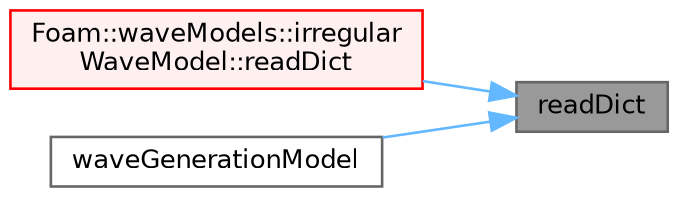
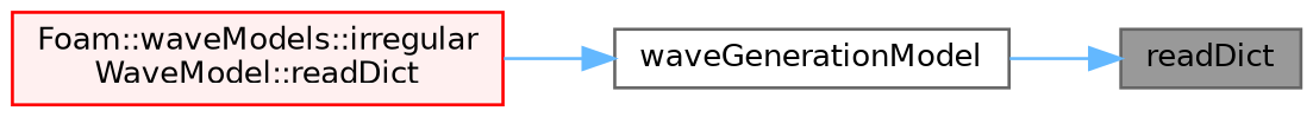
  digraph {
    rankdir=RL
    node [fontname=Helvetica fontsize=10 shape=box style=filled]
    edge [color=steelblue1 dir=back fontname=Helvetica fontsize=10 labelfontname=Helvetica labelfontsize=10 style=solid]
    n1 [color=gray40 fillcolor=grey60 fontcolor=black height=0.2 label=readDict width=0.4]
    n2 [color=red fillcolor="#FFF0F0" height=0.2 label="Foam::waveModels::irregular\lWaveModel::readDict" width=0.4]
    n3 [color=grey40 fillcolor=white height=0.2 label=waveGenerationModel width=0.4]
-   n1 -> n2
+   n3 -> n2
    n1 -> n3
  }
